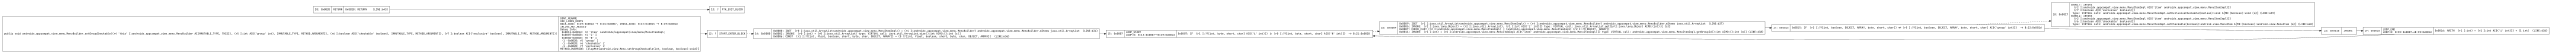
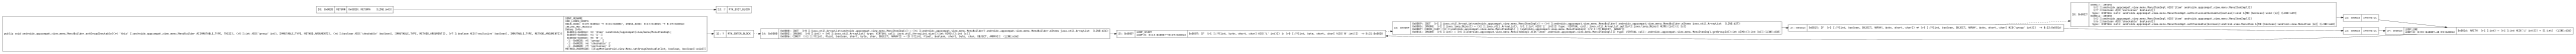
  digraph {
    fontname="JetBrains Mono"
    rankdir=LR
    node [fontname="JetBrains Mono" shape=record]
    edge [fontname="JetBrains Mono"]
-   n1 [label="{12\:\ ?|START_ENTER_BLOCK\l}"]
+   n1 [label="{12\:\ ?|MTH_ENTER_BLOCK\l}"]
    n2 [label="{14\:\ 0x0000|0x0000: IGET  (r0 I:java.util.ArrayList\<androidx.appcompat.view.menu.MenuItemImpl\>) = (r4 I:androidx.appcompat.view.menu.MenuBuilder) androidx.appcompat.view.menu.MenuBuilder.mItems java.util.ArrayList  (LINE:634)\l0x0002: INVOKE  (r0 I:int) = (r0 I:java.util.ArrayList) type: VIRTUAL call: java.util.ArrayList.size():int A[MD:():int (c)]\l0x0006: CONST  (r1 I:??[int, float, boolean, short, byte, char, OBJECT, ARRAY]) = (0 ??[int, float, boolean, short, byte, char, OBJECT, ARRAY])  (LINE:636)\l}"]
    n3 [label="{15\:\ 0x0007|LOOP_START\lLOOP:0: B:15:0x0007\-\>B:19:0x001d\l|0x0007: IF  (r1 I:??[int, byte, short, char] A[D('i' int)]) \>= (r0 I:??[int, byte, short, char] A[D('N' int)])  \-\> B:21:0x0020 \l}"]
    n4 [label="{16\:\ 0x0009|0x0009: IGET  (r2 I:java.util.ArrayList\<androidx.appcompat.view.menu.MenuItemImpl\>) = (r4 I:androidx.appcompat.view.menu.MenuBuilder) androidx.appcompat.view.menu.MenuBuilder.mItems java.util.ArrayList  (LINE:637)\l0x000b: INVOKE  (r2 I:java.lang.Object) = (r2 I:java.util.ArrayList), (r1 I:int A[D('i' int)]) type: VIRTUAL call: java.util.ArrayList.get(int):java.lang.Object A[MD:(int):E (c)]\l0x000f: CHECK_CAST (r2 I:androidx.appcompat.view.menu.MenuItemImpl) = (androidx.appcompat.view.menu.MenuItemImpl) (r2 I:??[OBJECT, ARRAY]) \l0x0011: INVOKE  (r3 I:int) = (r2 I:androidx.appcompat.view.menu.MenuItemImpl A[D('item' androidx.appcompat.view.menu.MenuItemImpl)]) type: VIRTUAL call: androidx.appcompat.view.menu.MenuItemImpl.getGroupId():int A[MD:():int (m)] (LINE:638)\l}"]
    n5 [label="{17\:\ 0x0015|0x0015: IF  (r3 I:??[int, boolean, OBJECT, ARRAY, byte, short, char]) != (r5 I:??[int, boolean, OBJECT, ARRAY, byte, short, char] A[D('group' int)])  \-\> B:23:0x001d \l}"]
    n6 [label="{18\:\ 0x0017|0x0017: INVOKE  \l  (r2 I:androidx.appcompat.view.menu.MenuItemImpl A[D('item' androidx.appcompat.view.menu.MenuItemImpl)])\l  (r7 I:boolean A[D('exclusive' boolean)])\l type: VIRTUAL call: androidx.appcompat.view.menu.MenuItemImpl.setExclusiveCheckable(boolean):void A[MD:(boolean):void (m)] (LINE:639)\l0x001a: INVOKE  \l  (r2 I:androidx.appcompat.view.menu.MenuItemImpl A[D('item' androidx.appcompat.view.menu.MenuItemImpl)])\l  (r6 I:boolean A[D('checkable' boolean)])\l type: VIRTUAL call: androidx.appcompat.view.menu.MenuItemImpl.setCheckable(boolean):android.view.MenuItem A[MD:(boolean):android.view.MenuItem (m)] (LINE:640)\l}"]
-   n7 [label="{23\:\ 0x001d|INVOKE\l}"]
+   n7 [label="{23\:\ 0x001d|SYNTHETIC\l}"]
+   n8 [label="{22\:\ 0x001d|SYNTHETIC\l}"]
    n9 [label="{19\:\ 0x001d|LOOP_END\lLOOP:0: B:15:0x0007\-\>B:19:0x001d\l|0x001d: ARITH  (r1 I:int) = (r1 I:int A[D('i' int)]) + (1 int)  (LINE:636)\l}"]
    n10 [label="{20\:\ 0x0020|RETURN\l|0x0020: RETURN    (LINE:643)\l}"]
    n11 [label="{13\:\ ?|MTH_EXIT_BLOCK\l}"]
    n12 [label="{public void androidx.appcompat.view.menu.MenuBuilder.setGroupCheckable((r4 'this' I:androidx.appcompat.view.menu.MenuBuilder A[IMMUTABLE_TYPE, THIS]), (r5 I:int A[D('group' int), IMMUTABLE_TYPE, METHOD_ARGUMENT]), (r6 I:boolean A[D('checkable' boolean), IMMUTABLE_TYPE, METHOD_ARGUMENT]), (r7 I:boolean A[D('exclusive' boolean), IMMUTABLE_TYPE, METHOD_ARGUMENT]))  | DONT_RENAME\lUSE_LINES_HINTS\lBACK_EDGE: B:19:0x001d \-\> B:15:0x0007, CROSS_EDGE: B:17:0x0015 \-\> B:19:0x001d\lINLINE_NOT_NEEDED\lDebug Info:\l  0x0011\-0x001d: r2 'item' Landroidx\/appcompat\/view\/menu\/MenuItemImpl;\l  0x0007\-0x0020: r1 'i' I\l  0x0006\-0x0020: r0 'N' I\l  \-1 \-0x0020: r5 'group' I\l  \-1 \-0x0020: r6 'checkable' Z\l  \-1 \-0x0020: r7 'exclusive' Z\lMETHOD_OVERRIDE: [ClspMth\{android.view.Menu.setGroupCheckable(int, boolean, boolean):void\}]\l}"]
    n1 -> n2 [style=dashed]
    n2 -> n3
    n3 -> n4 [style=dashed]
    n4 -> n5
    n5 -> n6 [style=dashed]
    n5 -> n7
+   n6 -> n8
    n7 -> n9
+   n8 -> n9
    n9 -> n3
    n10 -> n11
    n12 -> n1
  }
